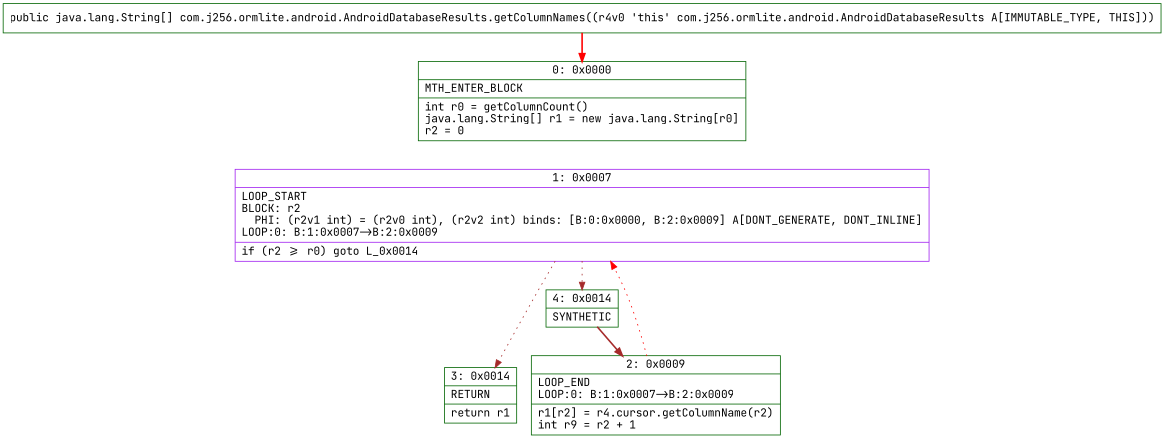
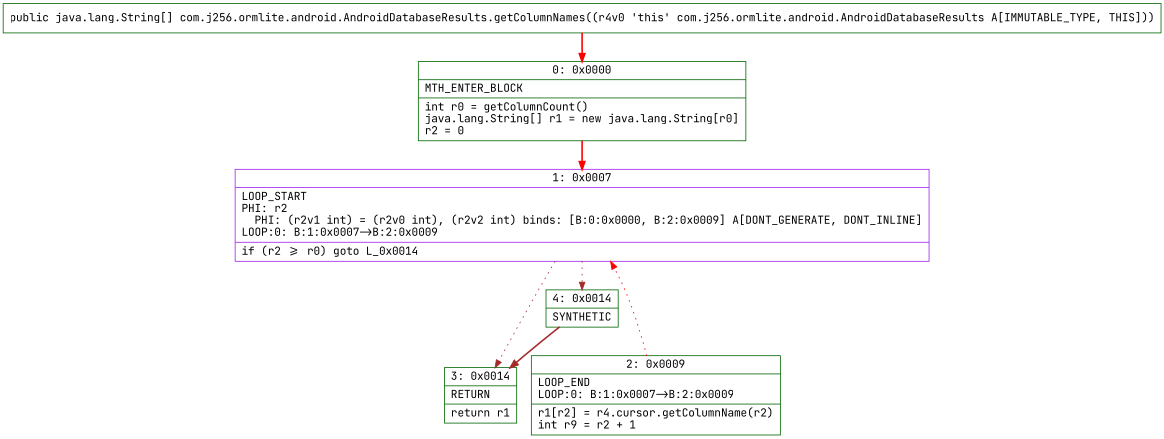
  digraph {
    fontname="JetBrains Mono"
    node [color=darkgreen fontname="JetBrains Mono" shape=record]
    edge [color=red fontname="JetBrains Mono" style=bold]
    n1 [label="{0\:\ 0x0000|MTH_ENTER_BLOCK\l|int r0 = getColumnCount()\ljava.lang.String[] r1 = new java.lang.String[r0]\lr2 = 0\l}"]
-   n2 [color=purple label="{1\:\ 0x0007|LOOP_START\lBLOCK: r2 \l  PHI: (r2v1 int) = (r2v0 int), (r2v2 int) binds: [B:0:0x0000, B:2:0x0009] A[DONT_GENERATE, DONT_INLINE]\lLOOP:0: B:1:0x0007\-\>B:2:0x0009\l|if (r2 \>= r0) goto L_0x0014\l}"]
+   n2 [color=purple label="{1\:\ 0x0007|LOOP_START\lPHI: r2 \l  PHI: (r2v1 int) = (r2v0 int), (r2v2 int) binds: [B:0:0x0000, B:2:0x0009] A[DONT_GENERATE, DONT_INLINE]\lLOOP:0: B:1:0x0007\-\>B:2:0x0009\l|if (r2 \>= r0) goto L_0x0014\l}"]
    n3 [label="{4\:\ 0x0014|SYNTHETIC\l}"]
    n4 [label="{3\:\ 0x0014|RETURN\l|return r1\l}"]
    n5 [label="{2\:\ 0x0009|LOOP_END\lLOOP:0: B:1:0x0007\-\>B:2:0x0009\l|r1[r2] = r4.cursor.getColumnName(r2)\lint r9 = r2 + 1\l}"]
    n6 [label="{public java.lang.String[] com.j256.ormlite.android.AndroidDatabaseResults.getColumnNames((r4v0 'this' com.j256.ormlite.android.AndroidDatabaseResults A[IMMUTABLE_TYPE, THIS])) }"]
+   n1 -> n2
    n2 -> n3 [color=brown style=dotted]
    n2 -> n4 [color=brown style=dotted]
-   n3 -> n5 [color=brown]
+   n3 -> n4 [color=brown]
    n5 -> n2 [style=dotted]
    n6 -> n1
  }
